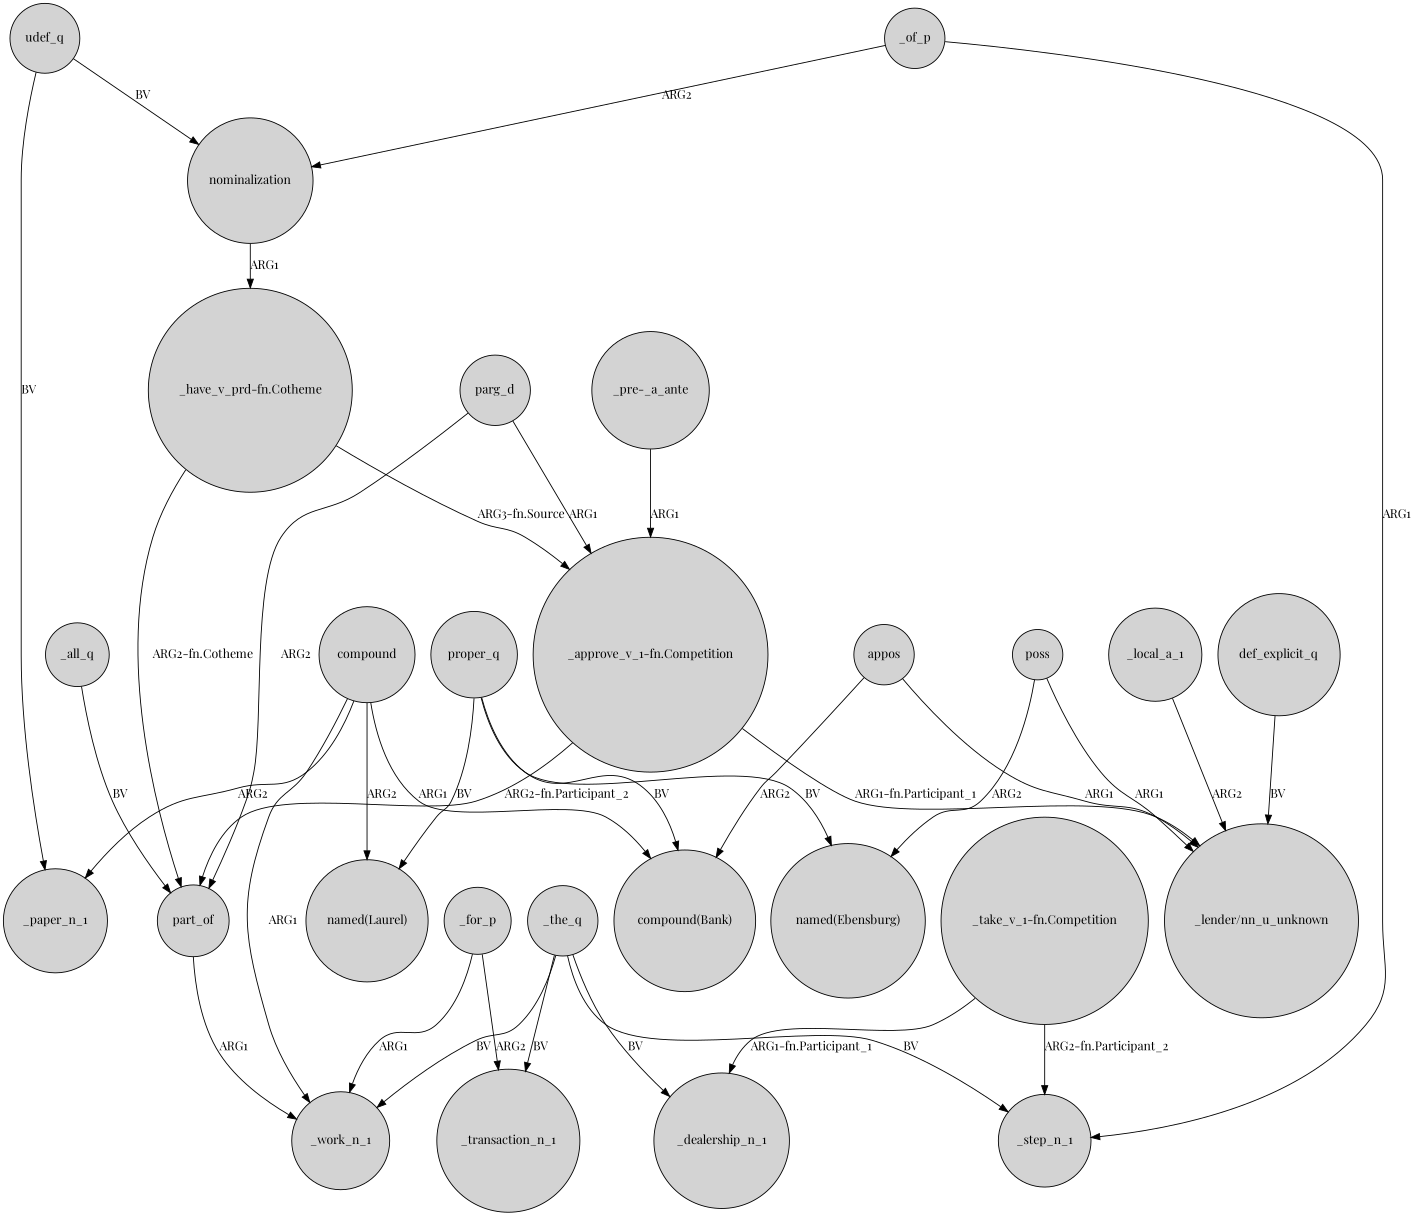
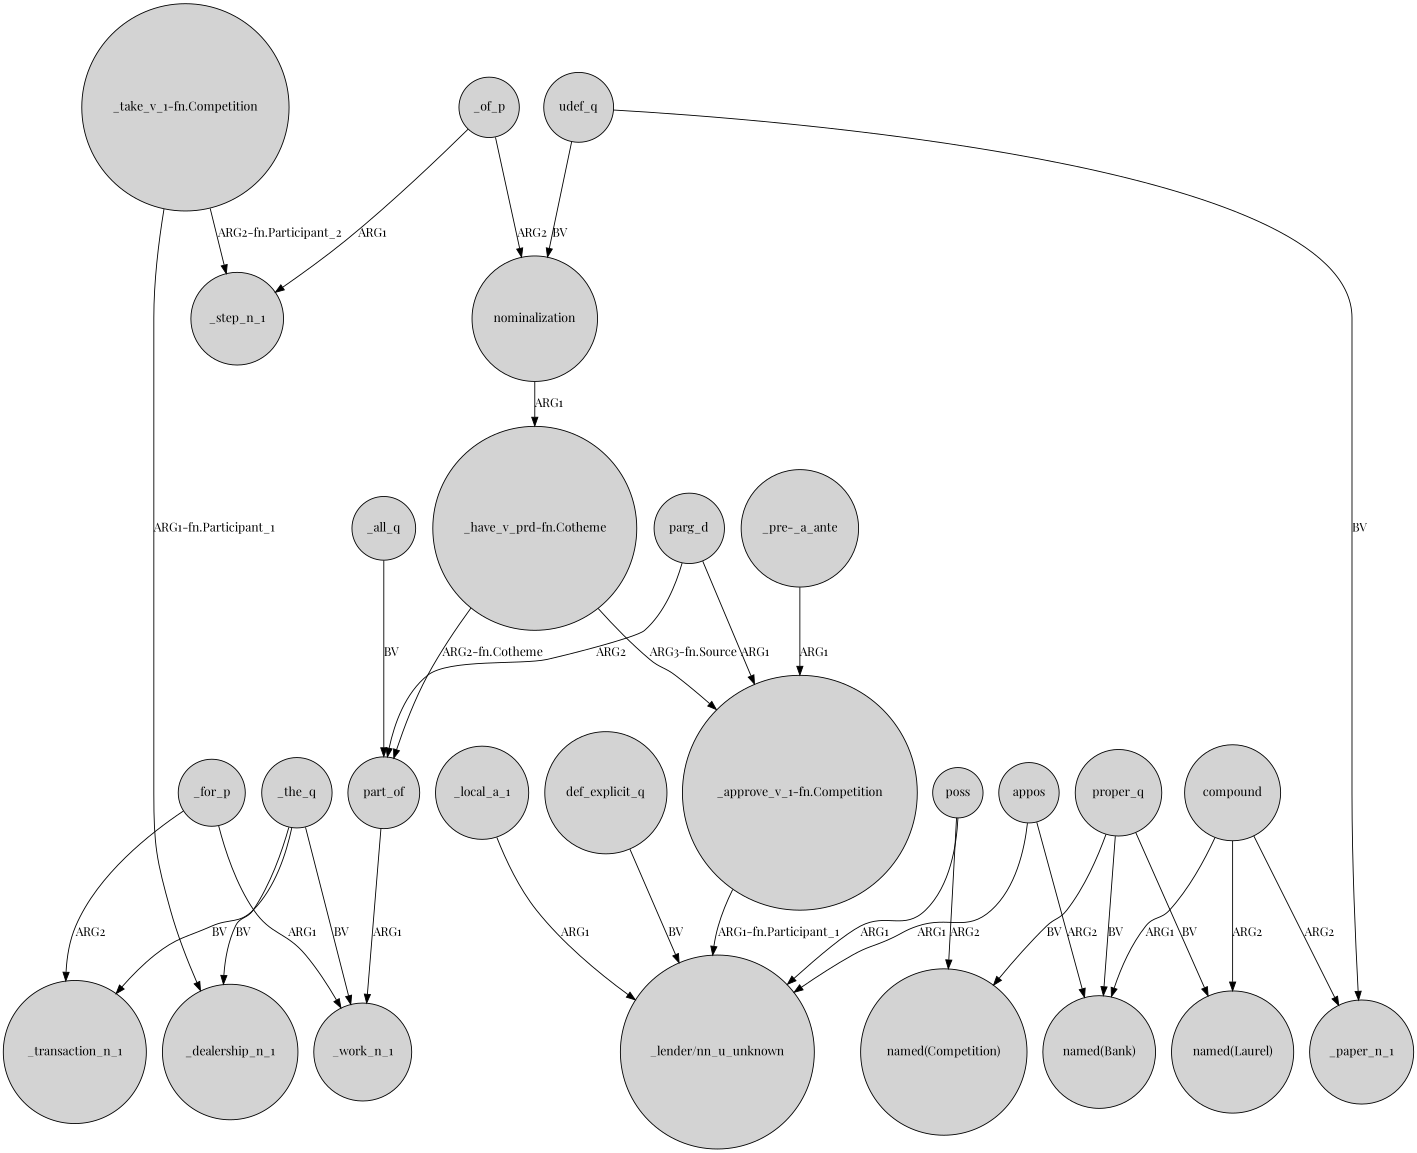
  digraph {
    fontname="Playfair Display"
    node [fontname="Playfair Display" shape=circle style=filled]
    edge [fontname="Playfair Display"]
    _for_p
    _transaction_n_1
    _work_n_1
    compound
    "named(Laurel)"
    _paper_n_1
-   "named(Bank)" [label="compound(Bank)"]
+   "named(Bank)"
    "_have_v_prd-fn.Cotheme"
    part_of
    "_approve_v_1-fn.Competition"
    "_lender/nn_u_unknown"
    _the_q
    _step_n_1
    _dealership_n_1
    "_pre-_a_ante"
    proper_q
-   "named(Ebensburg)"
+   "named(Ebensburg)" [label="named(Competition)"]
    parg_d
    "_take_v_1-fn.Competition"
    udef_q
    nominalization
    _local_a_1
    poss
    _all_q
    _of_p
    def_explicit_q
    appos
    _for_p -> _transaction_n_1 [label=ARG2]
    _for_p -> _work_n_1 [label=ARG1]
-   compound -> _work_n_1 [label=ARG1]
    compound -> "named(Laurel)" [label=ARG2]
    compound -> _paper_n_1 [label=ARG2]
    compound -> "named(Bank)" [label=ARG1]
    "_have_v_prd-fn.Cotheme" -> part_of [label="ARG2-fn.Cotheme"]
    "_have_v_prd-fn.Cotheme" -> "_approve_v_1-fn.Competition" [label="ARG3-fn.Source"]
    part_of -> _work_n_1 [label=ARG1]
-   "_approve_v_1-fn.Competition" -> part_of [label="ARG2-fn.Participant_2"]
    "_approve_v_1-fn.Competition" -> "_lender/nn_u_unknown" [label="ARG1-fn.Participant_1"]
    _the_q -> _transaction_n_1 [label=BV]
    _the_q -> _work_n_1 [label=BV]
-   _the_q -> _step_n_1 [label=BV]
    _the_q -> _dealership_n_1 [label=BV]
    "_pre-_a_ante" -> "_approve_v_1-fn.Competition" [label=ARG1]
    proper_q -> "named(Laurel)" [label=BV]
    proper_q -> "named(Bank)" [label=BV]
    proper_q -> "named(Ebensburg)" [label=BV]
    parg_d -> part_of [label=ARG2]
    parg_d -> "_approve_v_1-fn.Competition" [label=ARG1]
    "_take_v_1-fn.Competition" -> _step_n_1 [label="ARG2-fn.Participant_2"]
    "_take_v_1-fn.Competition" -> _dealership_n_1 [label="ARG1-fn.Participant_1"]
    udef_q -> _paper_n_1 [label=BV]
    udef_q -> nominalization [label=BV]
    nominalization -> "_have_v_prd-fn.Cotheme" [label=ARG1]
-   _local_a_1 -> "_lender/nn_u_unknown" [label=ARG2]
+   _local_a_1 -> "_lender/nn_u_unknown" [label=ARG1]
    poss -> "_lender/nn_u_unknown" [label=ARG1]
    poss -> "named(Ebensburg)" [label=ARG2]
    _all_q -> part_of [label=BV]
    _of_p -> _step_n_1 [label=ARG1]
    _of_p -> nominalization [label=ARG2]
    def_explicit_q -> "_lender/nn_u_unknown" [label=BV]
    appos -> "named(Bank)" [label=ARG2]
    appos -> "_lender/nn_u_unknown" [label=ARG1]
  }
